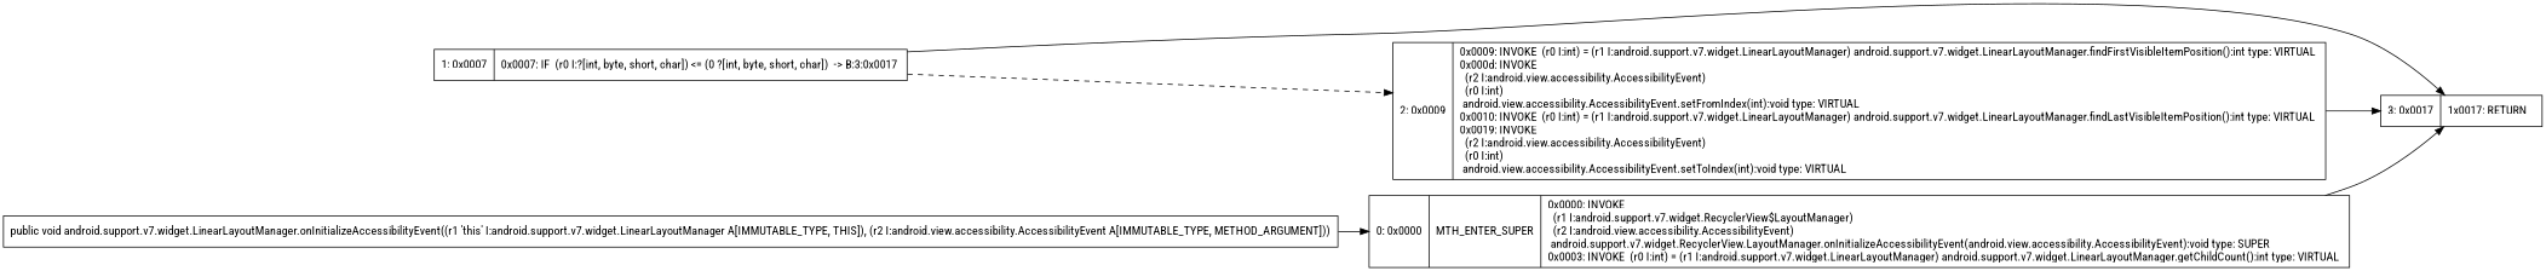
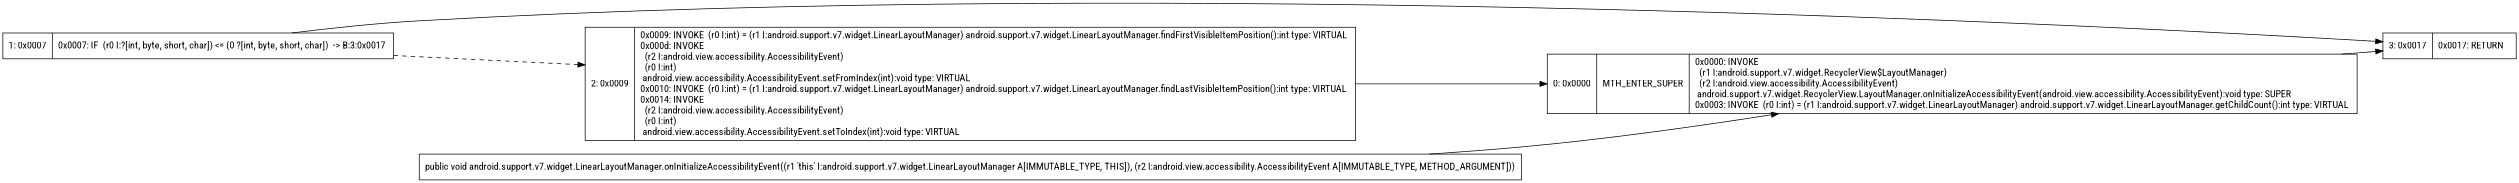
  digraph {
    fontname="Roboto Condensed"
    rankdir=LR
    node [fontname="Roboto Condensed" shape=record]
    edge [fontname="Roboto Condensed"]
    n1 [label="{0\:\ 0x0000|MTH_ENTER_SUPER\l|0x0000: INVOKE  \l  (r1 I:android.support.v7.widget.RecyclerView$LayoutManager)\l  (r2 I:android.view.accessibility.AccessibilityEvent)\l android.support.v7.widget.RecyclerView.LayoutManager.onInitializeAccessibilityEvent(android.view.accessibility.AccessibilityEvent):void type: SUPER \l0x0003: INVOKE  (r0 I:int) = (r1 I:android.support.v7.widget.LinearLayoutManager) android.support.v7.widget.LinearLayoutManager.getChildCount():int type: VIRTUAL \l}"]
-   n2 [label="{3\:\ 0x0017|1x0017: RETURN   \l}"]
+   n2 [label="{3\:\ 0x0017|0x0017: RETURN   \l}"]
    n3 [label="{1\:\ 0x0007|0x0007: IF  (r0 I:?[int, byte, short, char]) \<= (0 ?[int, byte, short, char])  \-\> B:3:0x0017 \l}"]
-   n4 [label="{2\:\ 0x0009|0x0009: INVOKE  (r0 I:int) = (r1 I:android.support.v7.widget.LinearLayoutManager) android.support.v7.widget.LinearLayoutManager.findFirstVisibleItemPosition():int type: VIRTUAL \l0x000d: INVOKE  \l  (r2 I:android.view.accessibility.AccessibilityEvent)\l  (r0 I:int)\l android.view.accessibility.AccessibilityEvent.setFromIndex(int):void type: VIRTUAL \l0x0010: INVOKE  (r0 I:int) = (r1 I:android.support.v7.widget.LinearLayoutManager) android.support.v7.widget.LinearLayoutManager.findLastVisibleItemPosition():int type: VIRTUAL \l0x0019: INVOKE  \l  (r2 I:android.view.accessibility.AccessibilityEvent)\l  (r0 I:int)\l android.view.accessibility.AccessibilityEvent.setToIndex(int):void type: VIRTUAL \l}"]
+   n4 [label="{2\:\ 0x0009|0x0009: INVOKE  (r0 I:int) = (r1 I:android.support.v7.widget.LinearLayoutManager) android.support.v7.widget.LinearLayoutManager.findFirstVisibleItemPosition():int type: VIRTUAL \l0x000d: INVOKE  \l  (r2 I:android.view.accessibility.AccessibilityEvent)\l  (r0 I:int)\l android.view.accessibility.AccessibilityEvent.setFromIndex(int):void type: VIRTUAL \l0x0010: INVOKE  (r0 I:int) = (r1 I:android.support.v7.widget.LinearLayoutManager) android.support.v7.widget.LinearLayoutManager.findLastVisibleItemPosition():int type: VIRTUAL \l0x0014: INVOKE  \l  (r2 I:android.view.accessibility.AccessibilityEvent)\l  (r0 I:int)\l android.view.accessibility.AccessibilityEvent.setToIndex(int):void type: VIRTUAL \l}"]
    n5 [label="{public void android.support.v7.widget.LinearLayoutManager.onInitializeAccessibilityEvent((r1 'this' I:android.support.v7.widget.LinearLayoutManager A[IMMUTABLE_TYPE, THIS]), (r2 I:android.view.accessibility.AccessibilityEvent A[IMMUTABLE_TYPE, METHOD_ARGUMENT])) }"]
    n1 -> n2
    n3 -> n2
    n3 -> n4 [style=dashed]
-   n4 -> n2
+   n4 -> n1
    n5 -> n1
  }
